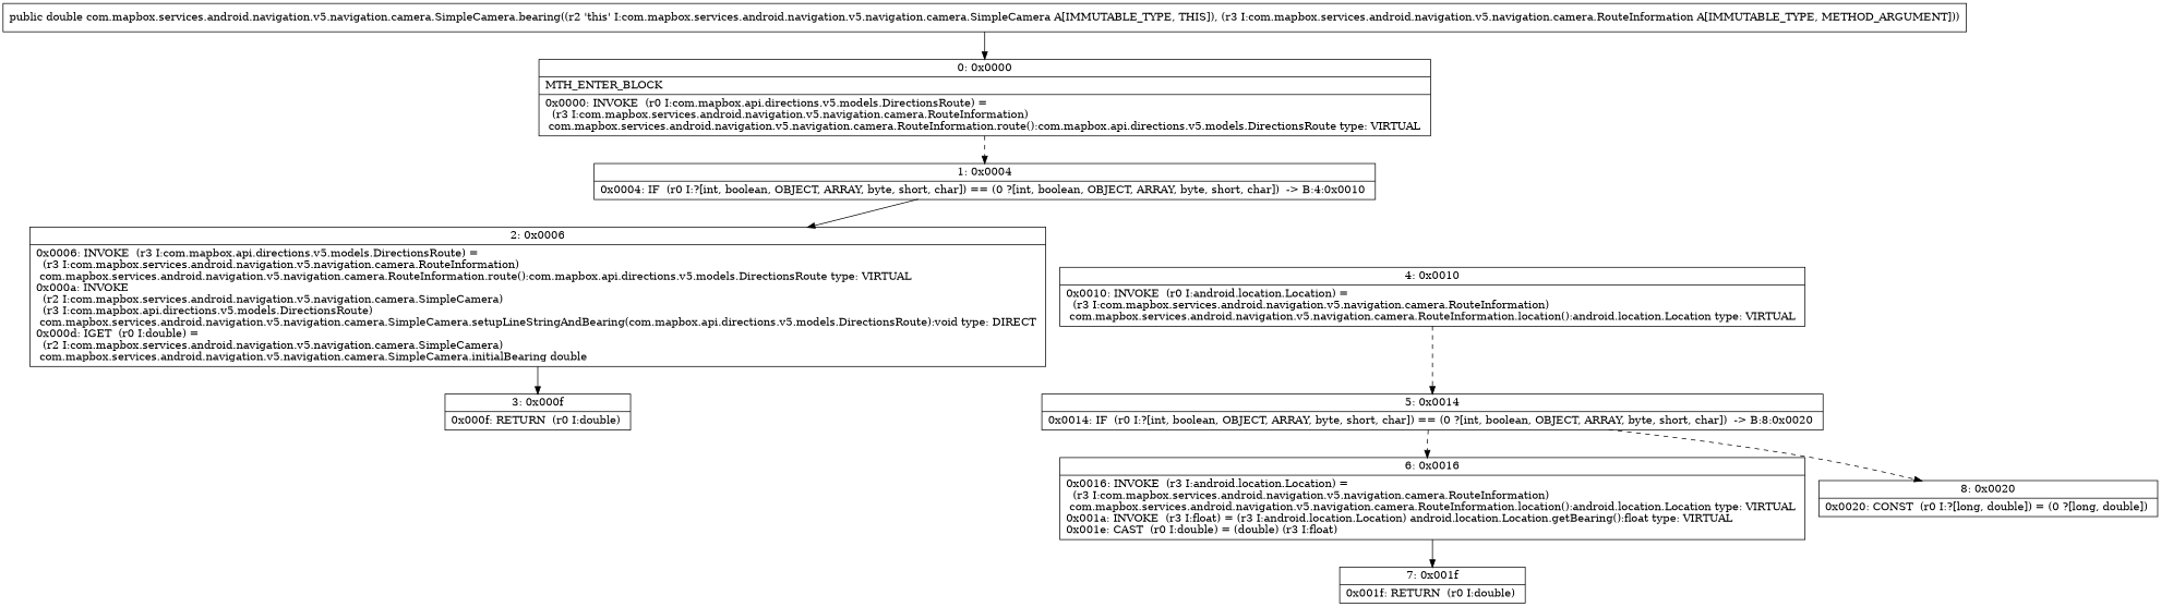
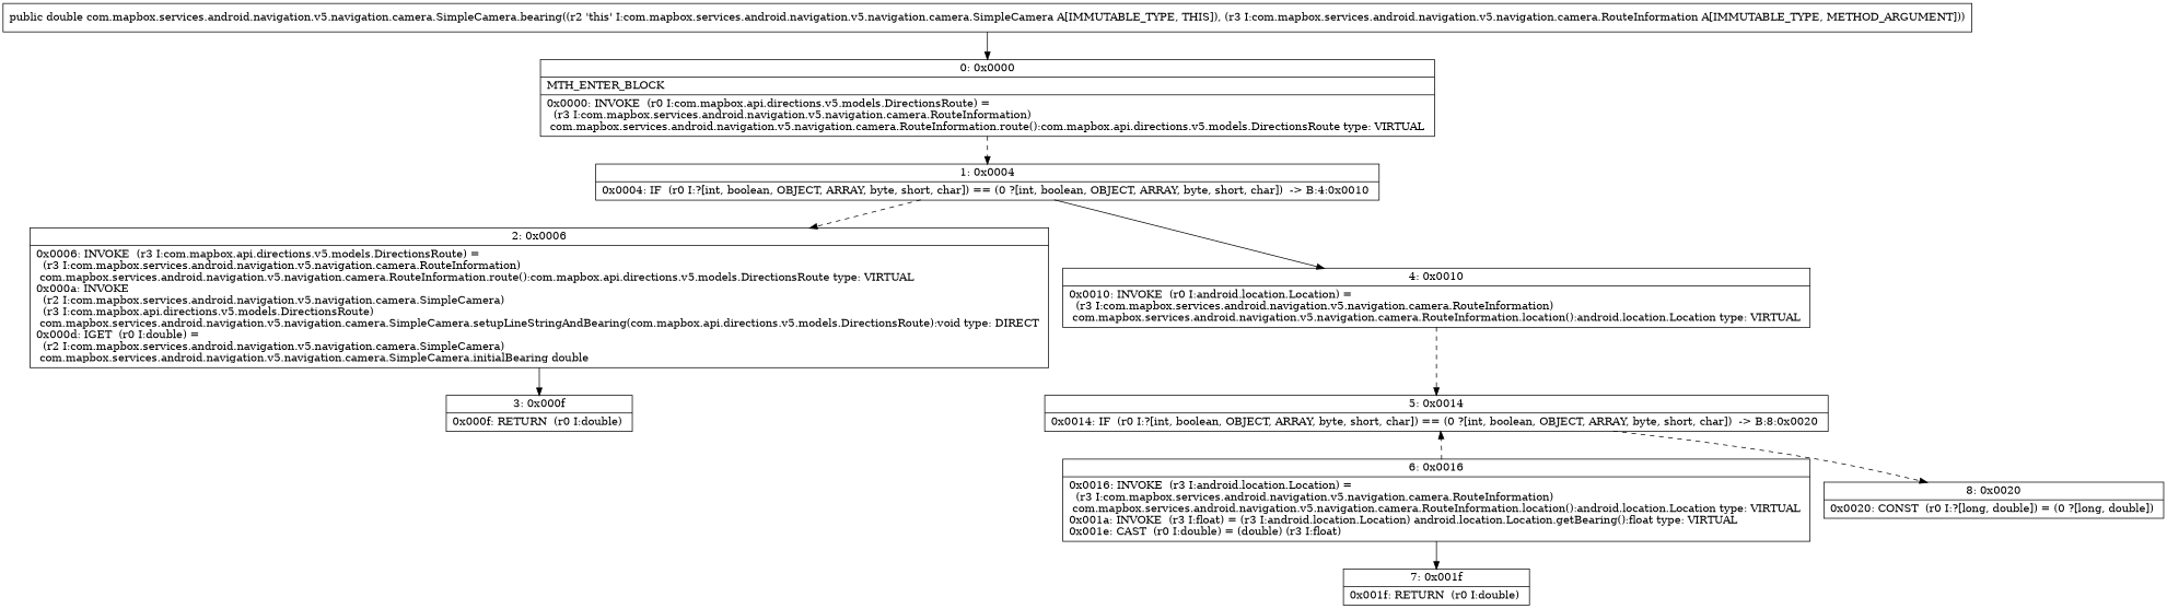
  digraph {
    node [shape=record]
    edge [style=dashed]
    n1 [label="{0\:\ 0x0000|MTH_ENTER_BLOCK\l|0x0000: INVOKE  (r0 I:com.mapbox.api.directions.v5.models.DirectionsRoute) = \l  (r3 I:com.mapbox.services.android.navigation.v5.navigation.camera.RouteInformation)\l com.mapbox.services.android.navigation.v5.navigation.camera.RouteInformation.route():com.mapbox.api.directions.v5.models.DirectionsRoute type: VIRTUAL \l}"]
    n2 [label="{1\:\ 0x0004|0x0004: IF  (r0 I:?[int, boolean, OBJECT, ARRAY, byte, short, char]) == (0 ?[int, boolean, OBJECT, ARRAY, byte, short, char])  \-\> B:4:0x0010 \l}"]
    n3 [label="{2\:\ 0x0006|0x0006: INVOKE  (r3 I:com.mapbox.api.directions.v5.models.DirectionsRoute) = \l  (r3 I:com.mapbox.services.android.navigation.v5.navigation.camera.RouteInformation)\l com.mapbox.services.android.navigation.v5.navigation.camera.RouteInformation.route():com.mapbox.api.directions.v5.models.DirectionsRoute type: VIRTUAL \l0x000a: INVOKE  \l  (r2 I:com.mapbox.services.android.navigation.v5.navigation.camera.SimpleCamera)\l  (r3 I:com.mapbox.api.directions.v5.models.DirectionsRoute)\l com.mapbox.services.android.navigation.v5.navigation.camera.SimpleCamera.setupLineStringAndBearing(com.mapbox.api.directions.v5.models.DirectionsRoute):void type: DIRECT \l0x000d: IGET  (r0 I:double) = \l  (r2 I:com.mapbox.services.android.navigation.v5.navigation.camera.SimpleCamera)\l com.mapbox.services.android.navigation.v5.navigation.camera.SimpleCamera.initialBearing double \l}"]
    n4 [label="{4\:\ 0x0010|0x0010: INVOKE  (r0 I:android.location.Location) = \l  (r3 I:com.mapbox.services.android.navigation.v5.navigation.camera.RouteInformation)\l com.mapbox.services.android.navigation.v5.navigation.camera.RouteInformation.location():android.location.Location type: VIRTUAL \l}"]
    n5 [label="{3\:\ 0x000f|0x000f: RETURN  (r0 I:double) \l}"]
    n6 [label="{5\:\ 0x0014|0x0014: IF  (r0 I:?[int, boolean, OBJECT, ARRAY, byte, short, char]) == (0 ?[int, boolean, OBJECT, ARRAY, byte, short, char])  \-\> B:8:0x0020 \l}"]
    n7 [label="{6\:\ 0x0016|0x0016: INVOKE  (r3 I:android.location.Location) = \l  (r3 I:com.mapbox.services.android.navigation.v5.navigation.camera.RouteInformation)\l com.mapbox.services.android.navigation.v5.navigation.camera.RouteInformation.location():android.location.Location type: VIRTUAL \l0x001a: INVOKE  (r3 I:float) = (r3 I:android.location.Location) android.location.Location.getBearing():float type: VIRTUAL \l0x001e: CAST  (r0 I:double) = (double) (r3 I:float) \l}"]
    n8 [label="{8\:\ 0x0020|0x0020: CONST  (r0 I:?[long, double]) = (0 ?[long, double]) \l}"]
    n9 [label="{7\:\ 0x001f|0x001f: RETURN  (r0 I:double) \l}"]
    n10 [label="{public double com.mapbox.services.android.navigation.v5.navigation.camera.SimpleCamera.bearing((r2 'this' I:com.mapbox.services.android.navigation.v5.navigation.camera.SimpleCamera A[IMMUTABLE_TYPE, THIS]), (r3 I:com.mapbox.services.android.navigation.v5.navigation.camera.RouteInformation A[IMMUTABLE_TYPE, METHOD_ARGUMENT])) }"]
    n1 -> n2
-   n2 -> n3 [style=solid]
+   n2 -> n3
+   n2 -> n4 [style=""]
    n3 -> n5 [style=""]
    n4 -> n6
-   n6 -> n7
+   n7 -> n6
    n6 -> n8
    n7 -> n9 [style=""]
    n10 -> n1 [style=""]
  }
